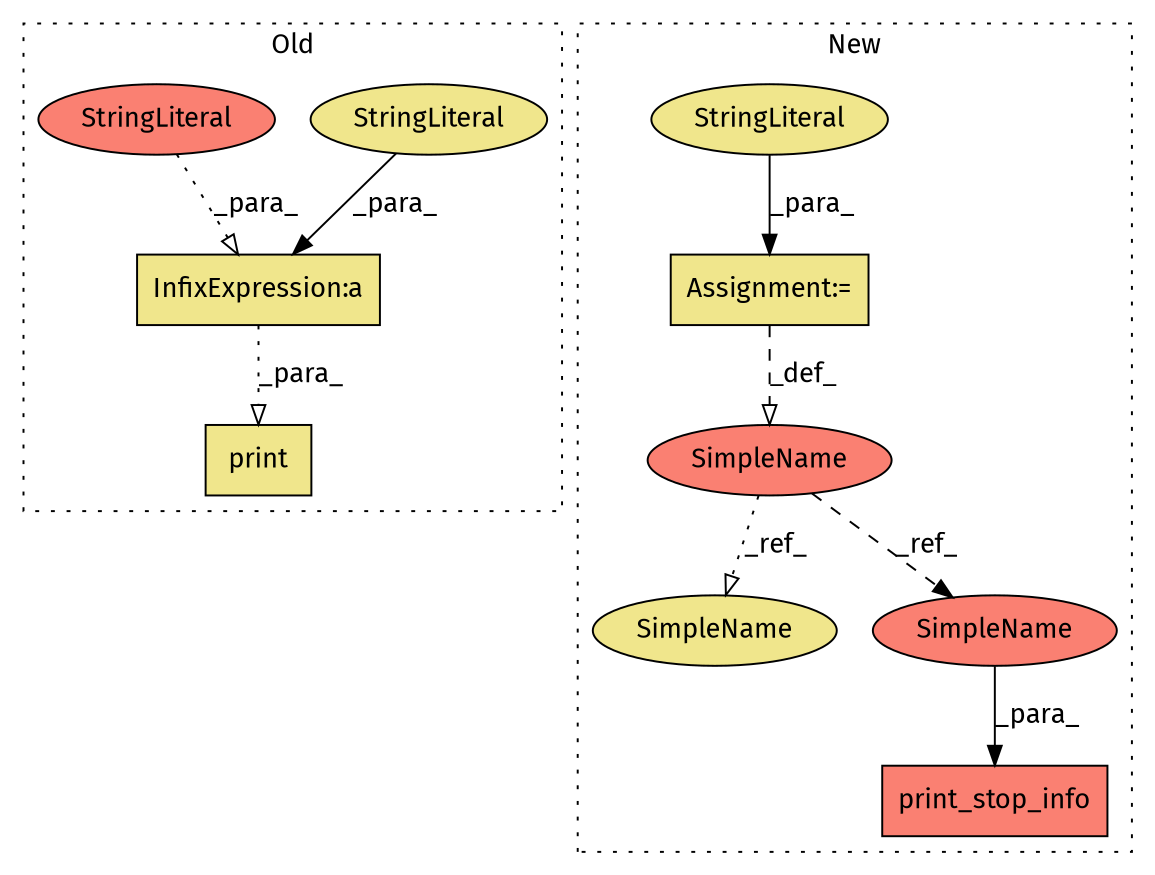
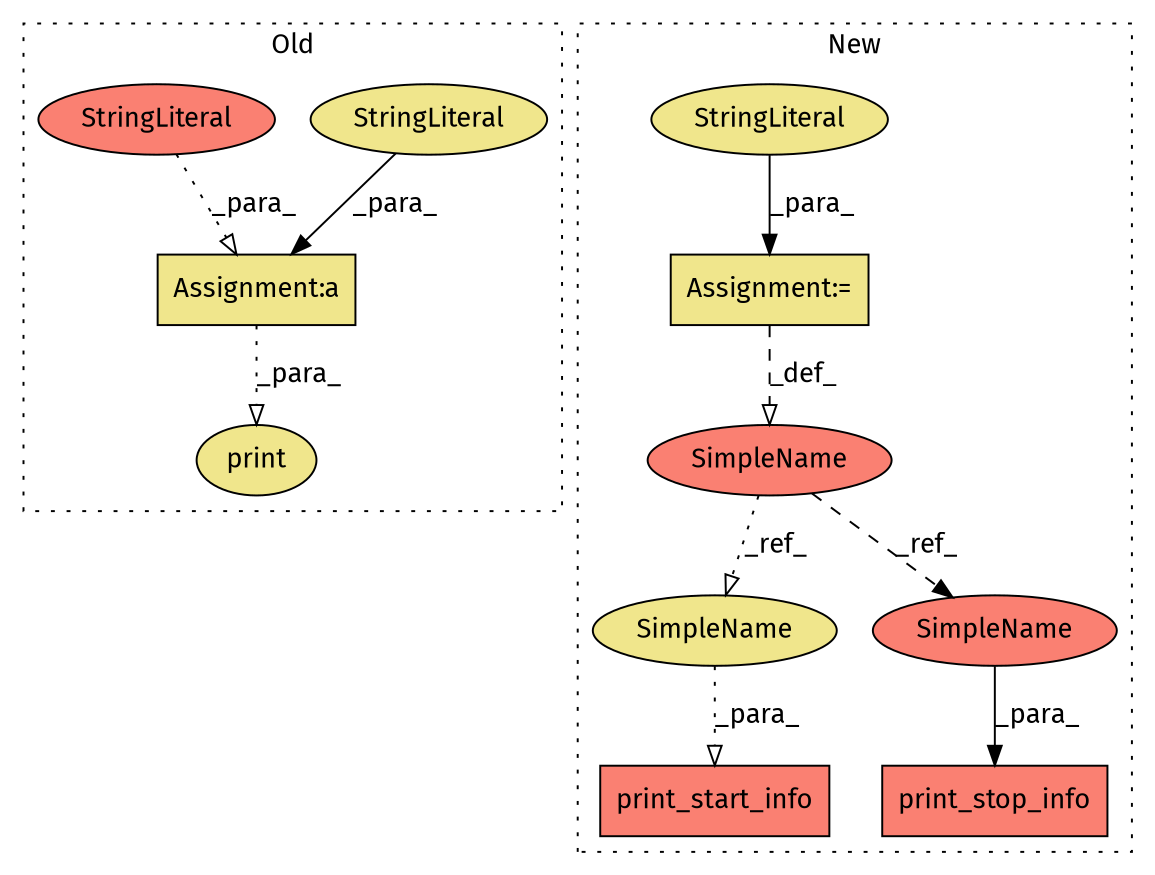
  digraph {
    fontname="Fira Sans"
    node [a=32 fillcolor=khaki fontname="Fira Sans" l=5 shape=ellipse style=filled]
    edge [arrowhead=onormal fontname="Fira Sans" style=dotted]
-   n1 [l="6,1" label=print s="12221,12259" shape=box]
-   n2 [a=27 l=3 label="InfixExpression:a" s=12239 shape=box]
+   n1 [l="6,1" label=print s="12221,12259"]
+   n2 [a=27 l=3 label="Assignment:a" s=12239 shape=box]
    n3 [a=45 l=17 label=StringLiteral s=12242]
    n4 [a=45 fillcolor=salmon l=12 label=StringLiteral s=12227]
+   n5 [fillcolor=salmon l="17,1" label=print_start_info s="17332,17354" shape=box]
    n6 [a=42 fillcolor=salmon label=SimpleName s=17303]
    n7 [fillcolor=salmon l="16,1" label=print_stop_info s="17493,17514" shape=box]
    n8 [a=7 l=1 label="Assignment:=" s=17308 shape=box]
    n9 [a=45 l=17 label=StringLiteral s=17309]
    n10 [a=42 label=SimpleName s=17349]
    n11 [a=42 fillcolor=salmon label=SimpleName s=17509]
    subgraph cluster_1 {
      label=Old
      style=dotted
      n1
      n2
      n3
      n4
    }
    subgraph cluster_2 {
      label=New
      style=dotted
+     n5
      n6
      n7
      n8
      n9
      n10
      n11
    }
    n2 -> n1 [label=_para_]
    n3 -> n2 [arrowhead=normal label=_para_ style=solid]
    n4 -> n2 [label=_para_]
    n6 -> n10 [label=_ref_]
    n6 -> n11 [arrowhead=normal label=_ref_ style=dashed]
    n8 -> n6 [label=_def_ style=dashed]
    n9 -> n8 [arrowhead=normal label=_para_ style=solid]
+   n10 -> n5 [label=_para_]
    n11 -> n7 [arrowhead=normal label=_para_ style=solid]
  }
